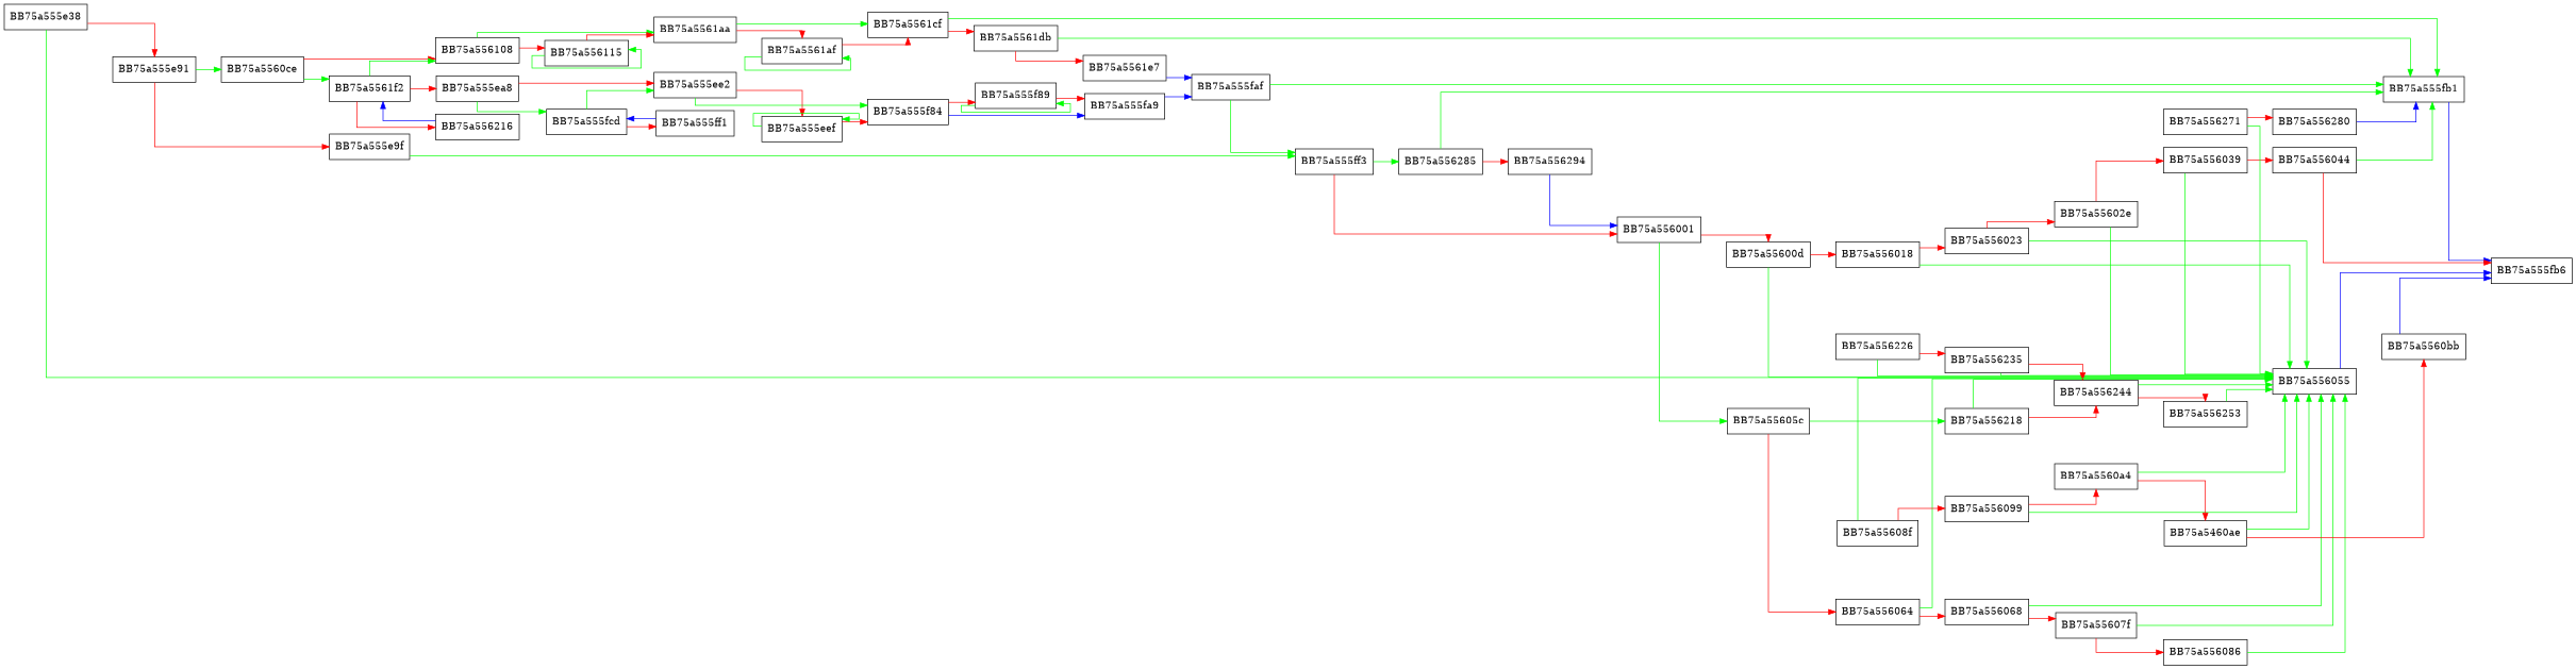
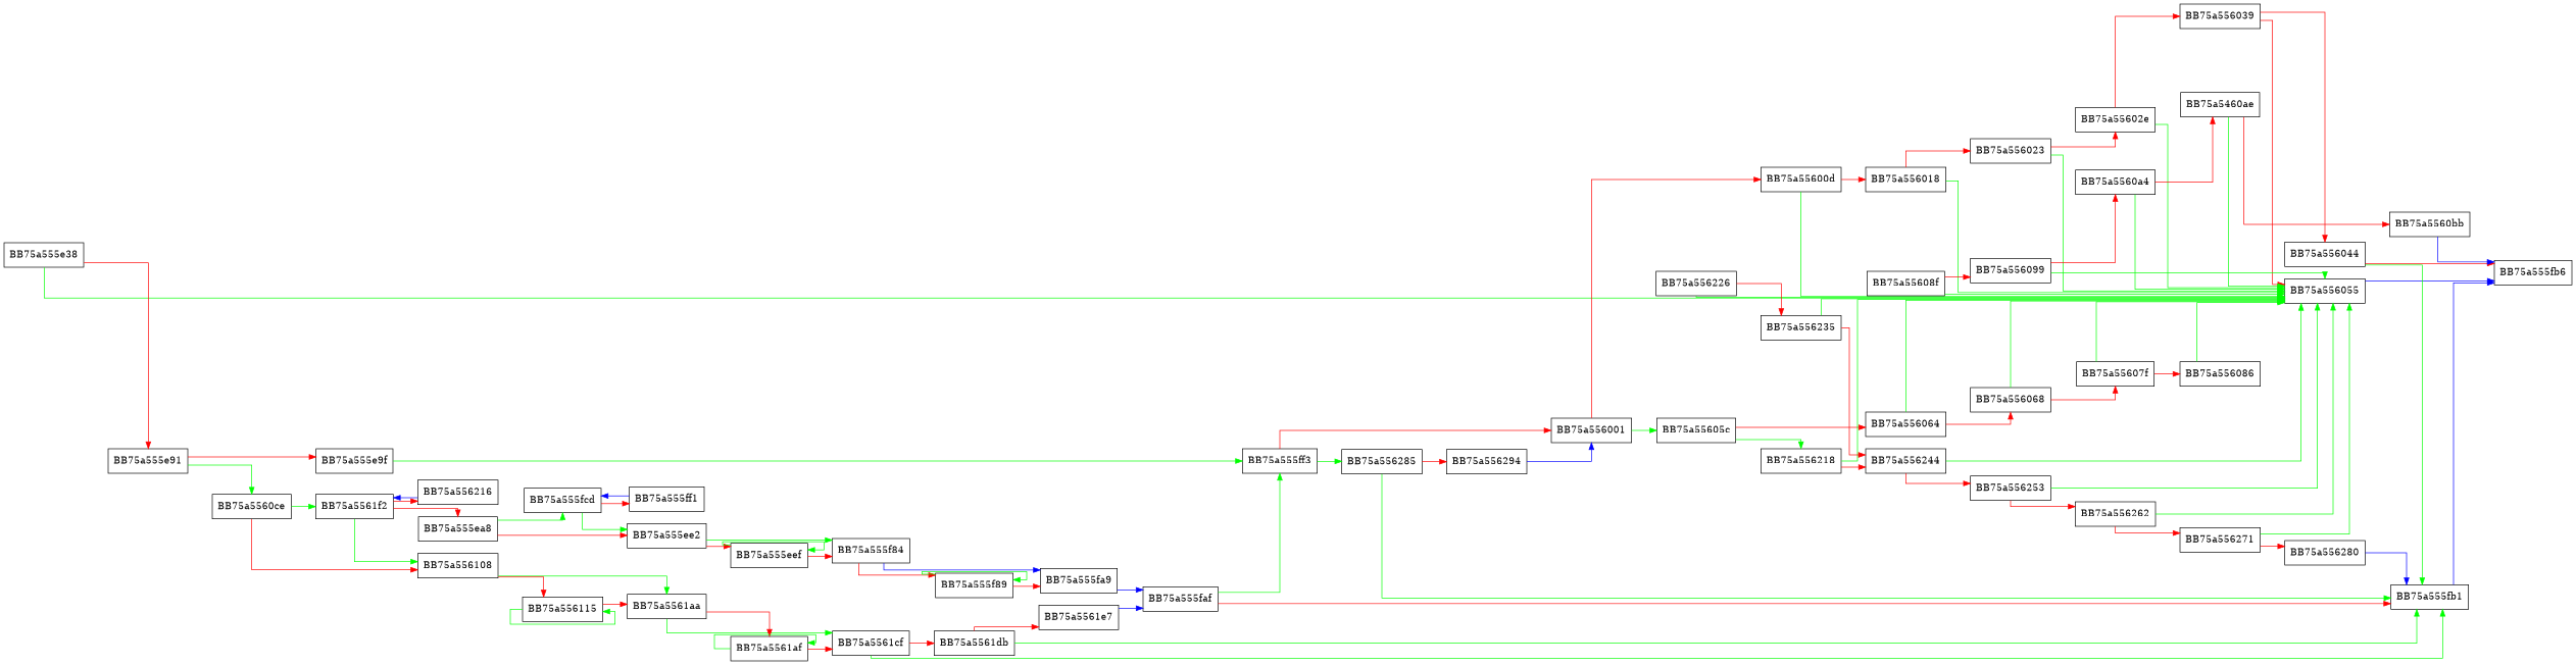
  digraph {
    rankdir=LR
    splines=ortho
    node [shape=box]
    edge [color=green]
    BB75a555e38
    BB75a556055
    BB75a555e91
    BB75a555fb6
    BB75a5560ce
    BB75a555e9f
    BB75a5561f2
    BB75a556108
    BB75a555ff3
    BB75a555ea8
    BB75a556216
    BB75a5561aa
    BB75a556115
    BB75a556285
    BB75a556001
    BB75a555fcd
    BB75a555ee2
    BB75a555fb1
    BB75a556294
    BB75a55605c
    BB75a55600d
    BB75a555ff1
    BB75a555f84
    BB75a555eef
    BB75a555fa9
    BB75a555f89
    BB75a555faf
    BB75a556218
    BB75a556064
    BB75a556018
    BB75a556244
    BB75a556068
    BB75a556023
    BB75a55602e
    BB75a556039
    BB75a556044
    BB75a556226
    BB75a556235
    BB75a55607f
    BB75a556086
    BB75a55608f
    BB75a556099
    BB75a5560a4
    n44 [label=BB75a5460ae]
    BB75a5560bb
    BB75a5561cf
    BB75a5561af
    BB75a5561db
    BB75a5561e7
    BB75a556253
+   BB75a556262
    BB75a556271
    BB75a556280
    BB75a555e38 -> BB75a556055
    BB75a555e38 -> BB75a555e91 [color=red]
    BB75a556055 -> BB75a555fb6 [color=blue]
    BB75a555e91 -> BB75a5560ce
    BB75a555e91 -> BB75a555e9f [color=red]
    BB75a5560ce -> BB75a5561f2
    BB75a5560ce -> BB75a556108 [color=red]
    BB75a555e9f -> BB75a555ff3
    BB75a5561f2 -> BB75a556108
    BB75a5561f2 -> BB75a555ea8 [color=red]
    BB75a5561f2 -> BB75a556216 [color=red]
    BB75a556108 -> BB75a5561aa
    BB75a556108 -> BB75a556115 [color=red]
    BB75a555ff3 -> BB75a556285
    BB75a555ff3 -> BB75a556001 [color=red]
    BB75a555ea8 -> BB75a555fcd
    BB75a555ea8 -> BB75a555ee2 [color=red]
    BB75a556216 -> BB75a5561f2 [color=blue]
    BB75a5561aa -> BB75a5561cf
    BB75a5561aa -> BB75a5561af [color=red]
    BB75a556115 -> BB75a5561aa [color=red]
    BB75a556115 -> BB75a556115
    BB75a556285 -> BB75a555fb1
    BB75a556285 -> BB75a556294 [color=red]
    BB75a556001 -> BB75a55605c
    BB75a556001 -> BB75a55600d [color=red]
    BB75a555fcd -> BB75a555ee2
    BB75a555fcd -> BB75a555ff1 [color=red]
    BB75a555ee2 -> BB75a555f84
    BB75a555ee2 -> BB75a555eef [color=red]
    BB75a555fb1 -> BB75a555fb6 [color=blue]
    BB75a556294 -> BB75a556001 [color=blue]
    BB75a55605c -> BB75a556218
    BB75a55605c -> BB75a556064 [color=red]
    BB75a55600d -> BB75a556055
    BB75a55600d -> BB75a556018 [color=red]
    BB75a555ff1 -> BB75a555fcd [color=blue]
    BB75a555f84 -> BB75a555fa9 [color=blue]
    BB75a555f84 -> BB75a555f89 [color=red]
    BB75a555eef -> BB75a555f84 [color=red]
    BB75a555eef -> BB75a555eef
    BB75a555fa9 -> BB75a555faf [color=blue]
    BB75a555f89 -> BB75a555fa9 [color=red]
    BB75a555f89 -> BB75a555f89
    BB75a555faf -> BB75a555ff3
-   BB75a555faf -> BB75a555fb1
+   BB75a555faf -> BB75a555fb1 [color=red]
    BB75a556218 -> BB75a556055
    BB75a556218 -> BB75a556244 [color=red]
    BB75a556064 -> BB75a556055
    BB75a556064 -> BB75a556068 [color=red]
    BB75a556018 -> BB75a556055
    BB75a556018 -> BB75a556023 [color=red]
    BB75a556244 -> BB75a556055
    BB75a556244 -> BB75a556253 [color=red]
    BB75a556068 -> BB75a556055
    BB75a556068 -> BB75a55607f [color=red]
    BB75a556023 -> BB75a556055
    BB75a556023 -> BB75a55602e [color=red]
    BB75a55602e -> BB75a556055
    BB75a55602e -> BB75a556039 [color=red]
-   BB75a556039 -> BB75a556055
+   BB75a556039 -> BB75a556055 [color=red]
    BB75a556039 -> BB75a556044 [color=red]
    BB75a556044 -> BB75a555fb6 [color=red]
    BB75a556044 -> BB75a555fb1
    BB75a556226 -> BB75a556055
    BB75a556226 -> BB75a556235 [color=red]
    BB75a556235 -> BB75a556055
    BB75a556235 -> BB75a556244 [color=red]
    BB75a55607f -> BB75a556055
    BB75a55607f -> BB75a556086 [color=red]
    BB75a556086 -> BB75a556055
    BB75a55608f -> BB75a556055
    BB75a55608f -> BB75a556099 [color=red]
    BB75a556099 -> BB75a556055
    BB75a556099 -> BB75a5560a4 [color=red]
    BB75a5560a4 -> BB75a556055
    BB75a5560a4 -> n44 [color=red]
    n44 -> BB75a556055
    n44 -> BB75a5560bb [color=red]
    BB75a5560bb -> BB75a555fb6 [color=blue]
    BB75a5561cf -> BB75a555fb1
    BB75a5561cf -> BB75a5561db [color=red]
    BB75a5561af -> BB75a5561cf [color=red]
    BB75a5561af -> BB75a5561af
    BB75a5561db -> BB75a555fb1
    BB75a5561db -> BB75a5561e7 [color=red]
    BB75a5561e7 -> BB75a555faf [color=blue]
    BB75a556253 -> BB75a556055
+   BB75a556253 -> BB75a556262 [color=red]
+   BB75a556262 -> BB75a556055
+   BB75a556262 -> BB75a556271 [color=red]
    BB75a556271 -> BB75a556055
    BB75a556271 -> BB75a556280 [color=red]
    BB75a556280 -> BB75a555fb1 [color=blue]
  }
